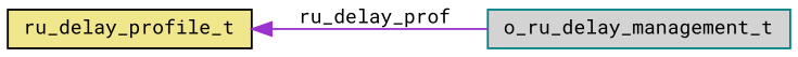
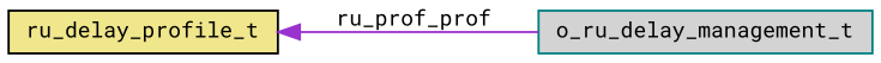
  digraph {
    rankdir=LR
    fontname="Roboto Mono"
    node [fontname="Roboto Mono" fontsize=10 shape=record style=filled]
    n1 [color=teal fillcolor=lightgrey fontcolor=black height=0.2 label=o_ru_delay_management_t width=0.4]
    n2 [color=black height=0.2 label=ru_delay_profile_t width=0.4 fillcolor=khaki]
-   n2 -> n1 [color=darkorchid3 dir=back fontname="Roboto Mono" fontsize=10 label=" ru_delay_prof" labelfontname=Helvetica labelfontsize=10 style=solid]
+   n2 -> n1 [color=darkorchid3 dir=back fontname="Roboto Mono" fontsize=10 label=" ru_prof_prof" labelfontname=Helvetica labelfontsize=10 style=solid]
  }
